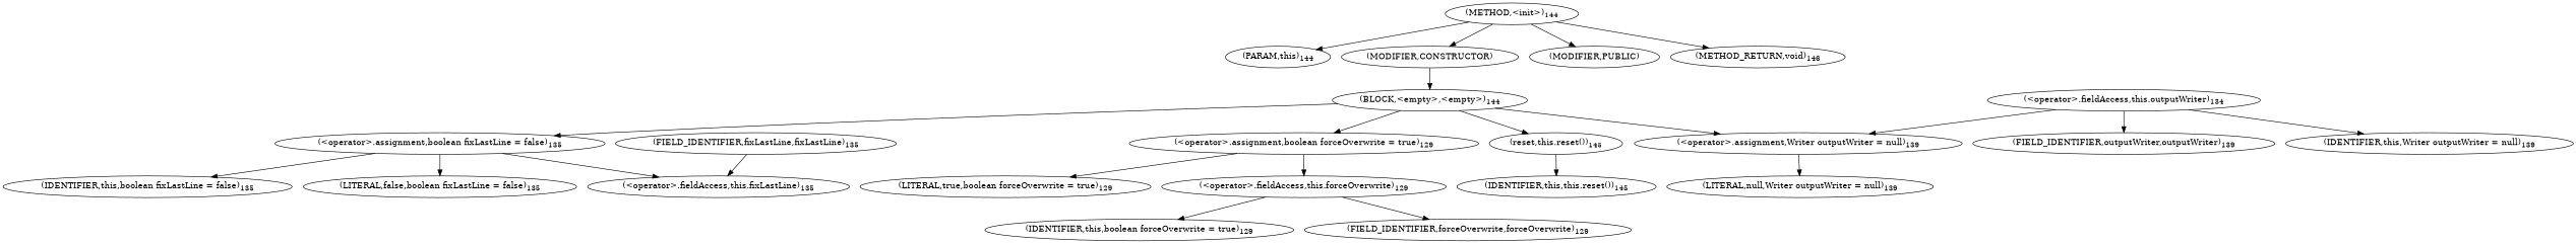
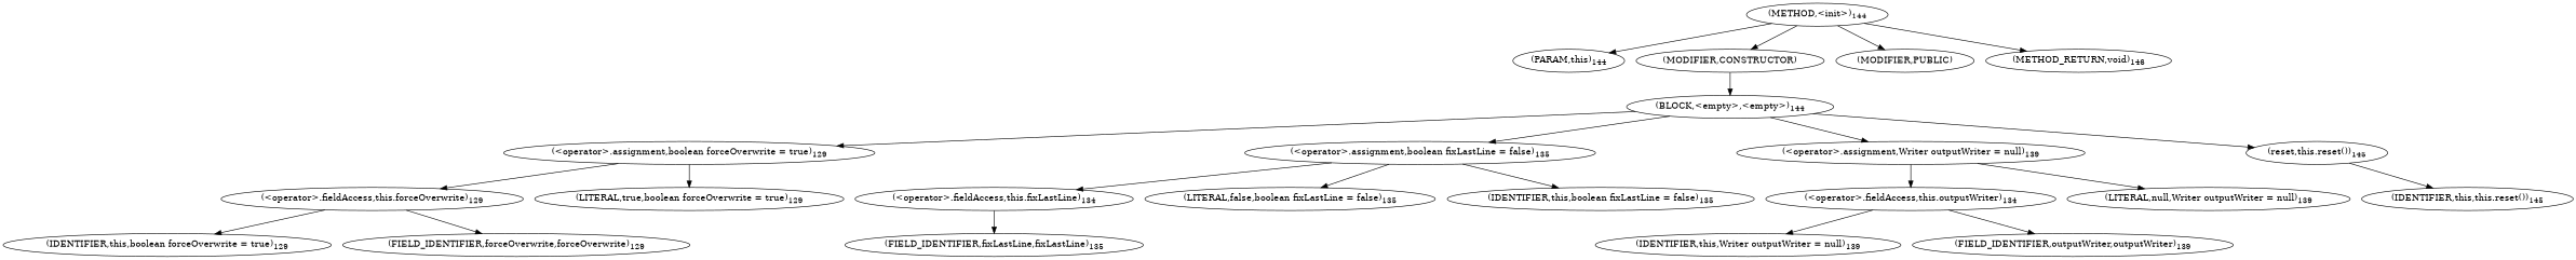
  digraph {
    n1 [label=<(METHOD,&lt;init&gt;)<SUB>144</SUB>>]
    n2 [label=<(PARAM,this)<SUB>144</SUB>>]
    n3 [label=<(MODIFIER,CONSTRUCTOR)>]
    n4 [label=<(MODIFIER,PUBLIC)>]
    n5 [label=<(METHOD_RETURN,void)<SUB>146</SUB>>]
    n6 [label=<(BLOCK,&lt;empty&gt;,&lt;empty&gt;)<SUB>144</SUB>>]
    n7 [label=<(&lt;operator&gt;.assignment,boolean forceOverwrite = true)<SUB>129</SUB>>]
    n8 [label=<(&lt;operator&gt;.assignment,boolean fixLastLine = false)<SUB>135</SUB>>]
    n9 [label=<(&lt;operator&gt;.assignment,Writer outputWriter = null)<SUB>139</SUB>>]
    n10 [label=<(reset,this.reset())<SUB>145</SUB>>]
    n11 [label=<(&lt;operator&gt;.fieldAccess,this.forceOverwrite)<SUB>129</SUB>>]
    n12 [label=<(LITERAL,true,boolean forceOverwrite = true)<SUB>129</SUB>>]
-   n13 [label=<(&lt;operator&gt;.fieldAccess,this.fixLastLine)<SUB>135</SUB>>]
+   n13 [label=<(&lt;operator&gt;.fieldAccess,this.fixLastLine)<SUB>134</SUB>>]
    n14 [label=<(LITERAL,false,boolean fixLastLine = false)<SUB>135</SUB>>]
    n15 [label=<(IDENTIFIER,this,boolean fixLastLine = false)<SUB>135</SUB>>]
    n16 [label=<(&lt;operator&gt;.fieldAccess,this.outputWriter)<SUB>134</SUB>>]
    n17 [label=<(LITERAL,null,Writer outputWriter = null)<SUB>139</SUB>>]
    n18 [label=<(IDENTIFIER,this,this.reset())<SUB>145</SUB>>]
    n19 [label=<(IDENTIFIER,this,boolean forceOverwrite = true)<SUB>129</SUB>>]
    n20 [label=<(FIELD_IDENTIFIER,forceOverwrite,forceOverwrite)<SUB>129</SUB>>]
    n21 [label=<(FIELD_IDENTIFIER,fixLastLine,fixLastLine)<SUB>135</SUB>>]
    n22 [label=<(IDENTIFIER,this,Writer outputWriter = null)<SUB>139</SUB>>]
    n23 [label=<(FIELD_IDENTIFIER,outputWriter,outputWriter)<SUB>139</SUB>>]
    n1 -> n2
    n1 -> n3
    n1 -> n4
    n1 -> n5
    n3 -> n6
    n6 -> n7
    n6 -> n8
    n6 -> n9
    n6 -> n10
    n7 -> n11
    n7 -> n12
    n8 -> n13
    n8 -> n14
    n8 -> n15
-   n16 -> n9
+   n9 -> n16
    n9 -> n17
    n10 -> n18
    n11 -> n19
    n11 -> n20
-   n21 -> n13
+   n13 -> n21
    n16 -> n22
    n16 -> n23
  }
